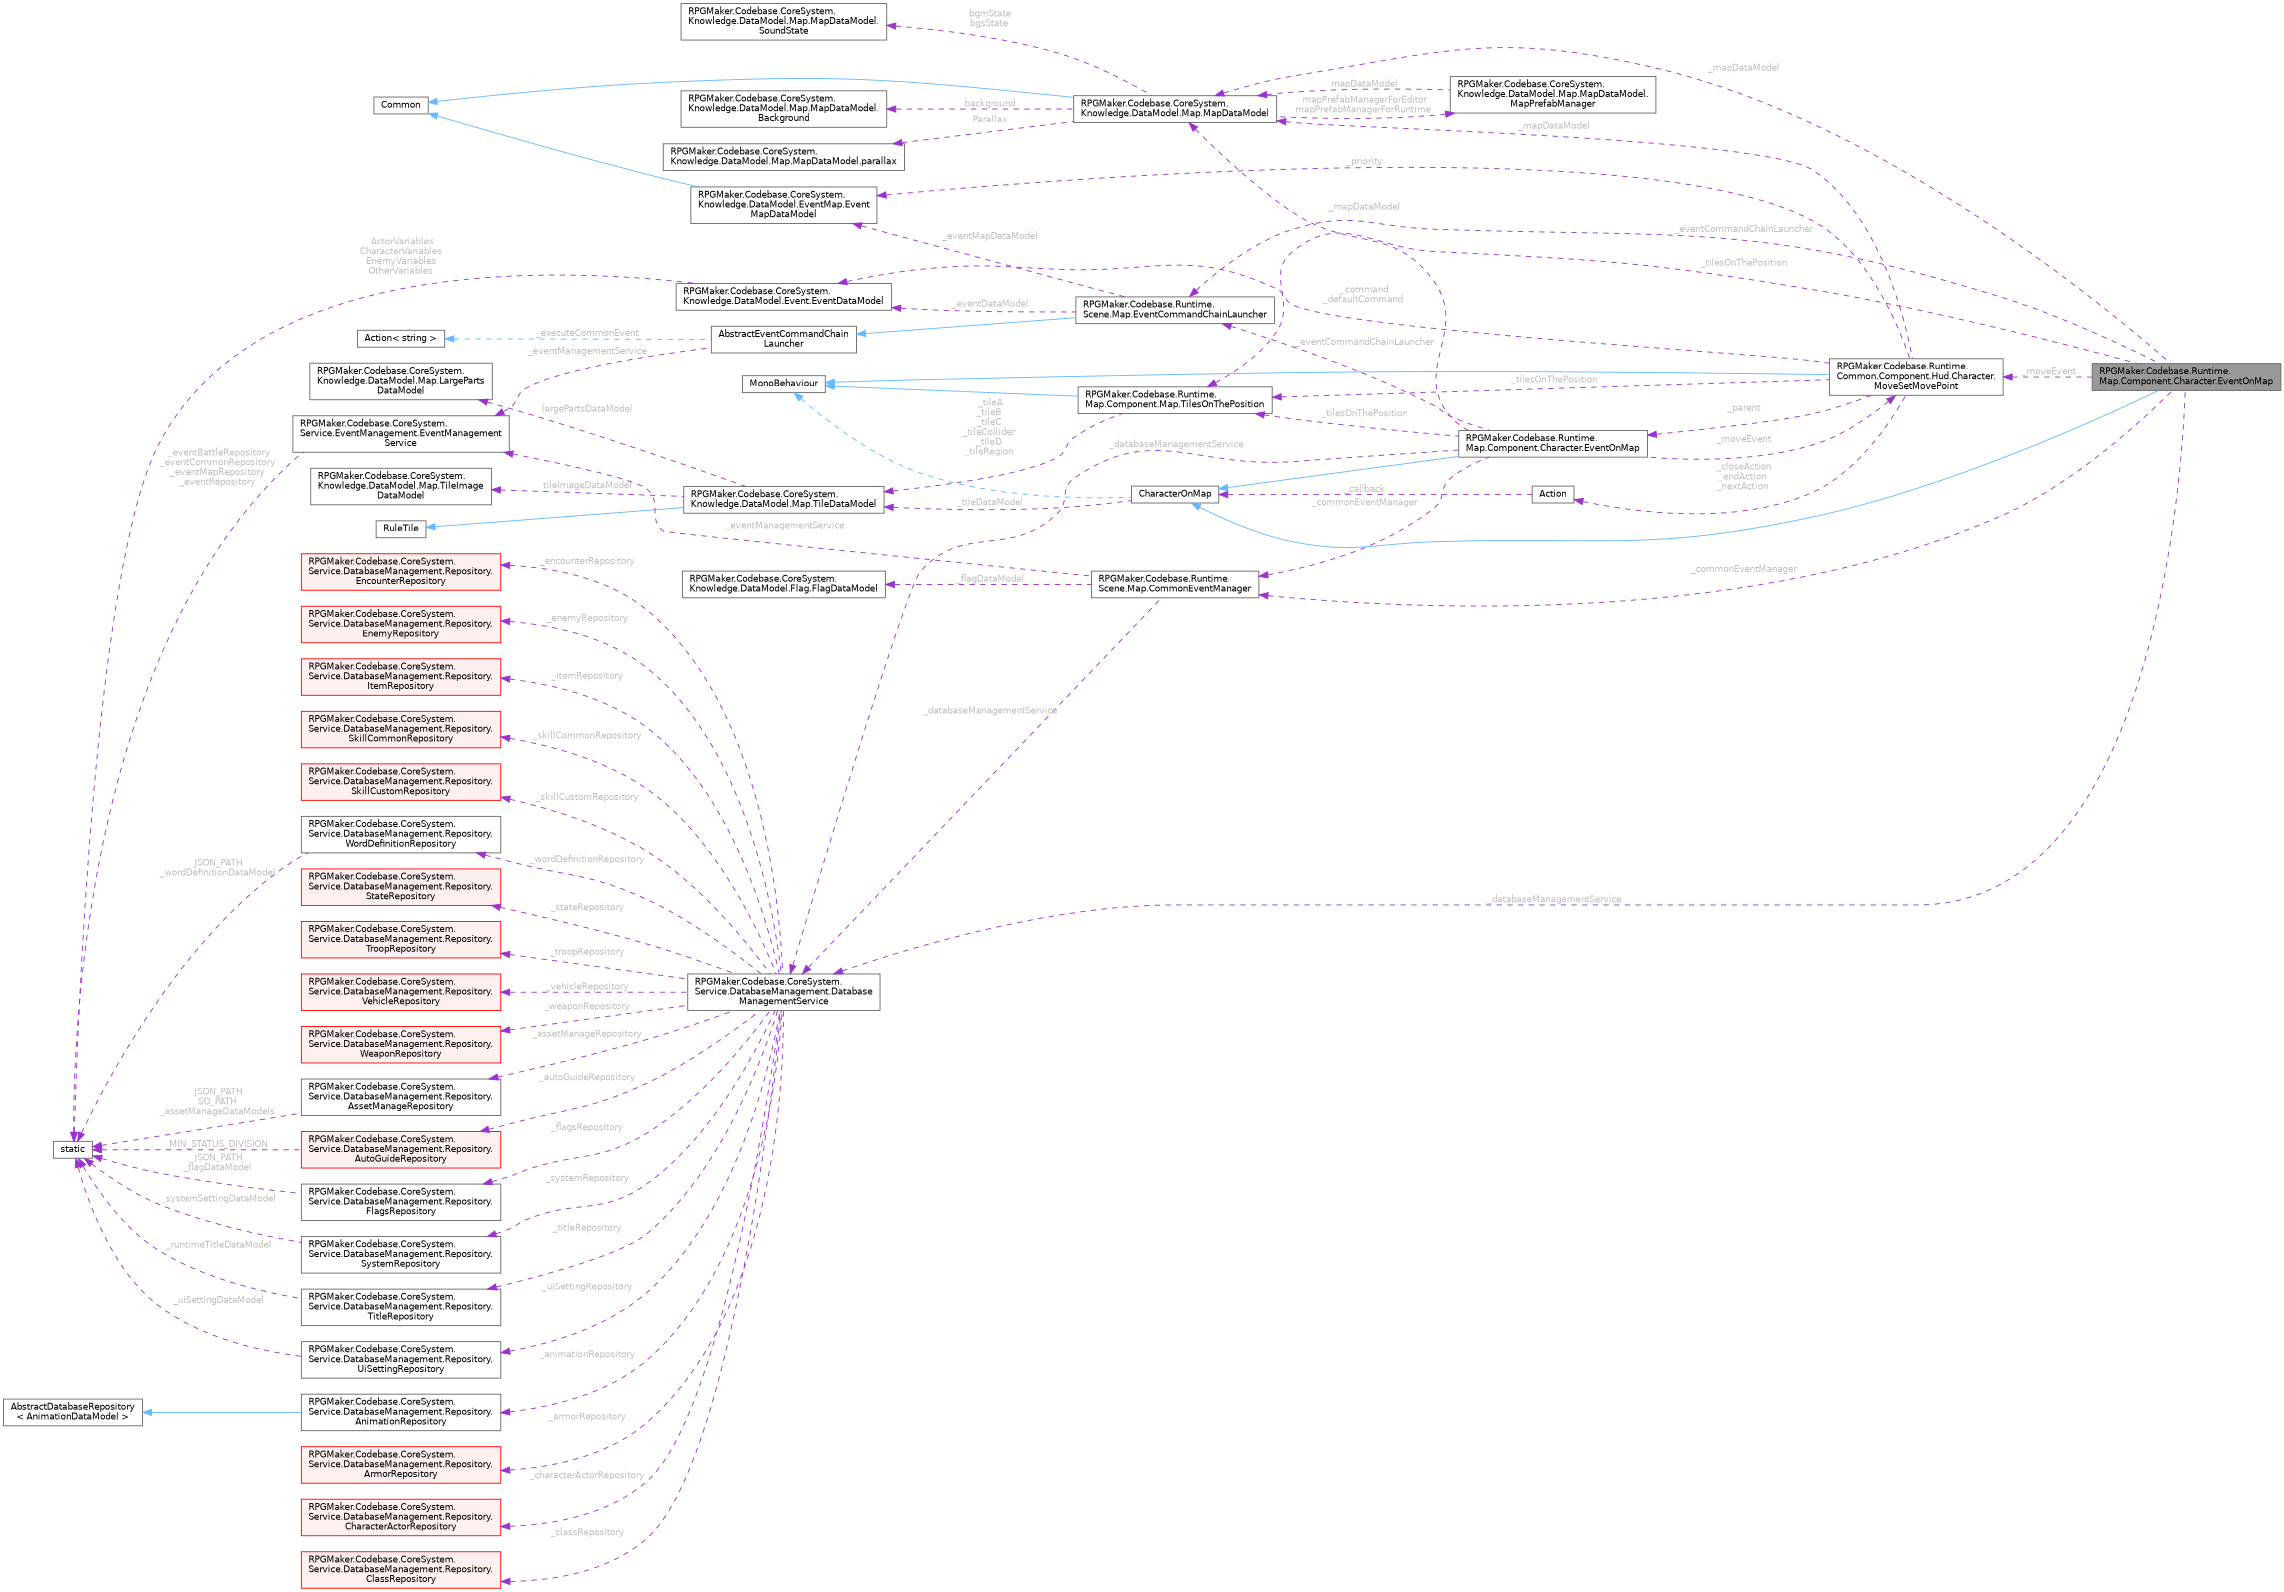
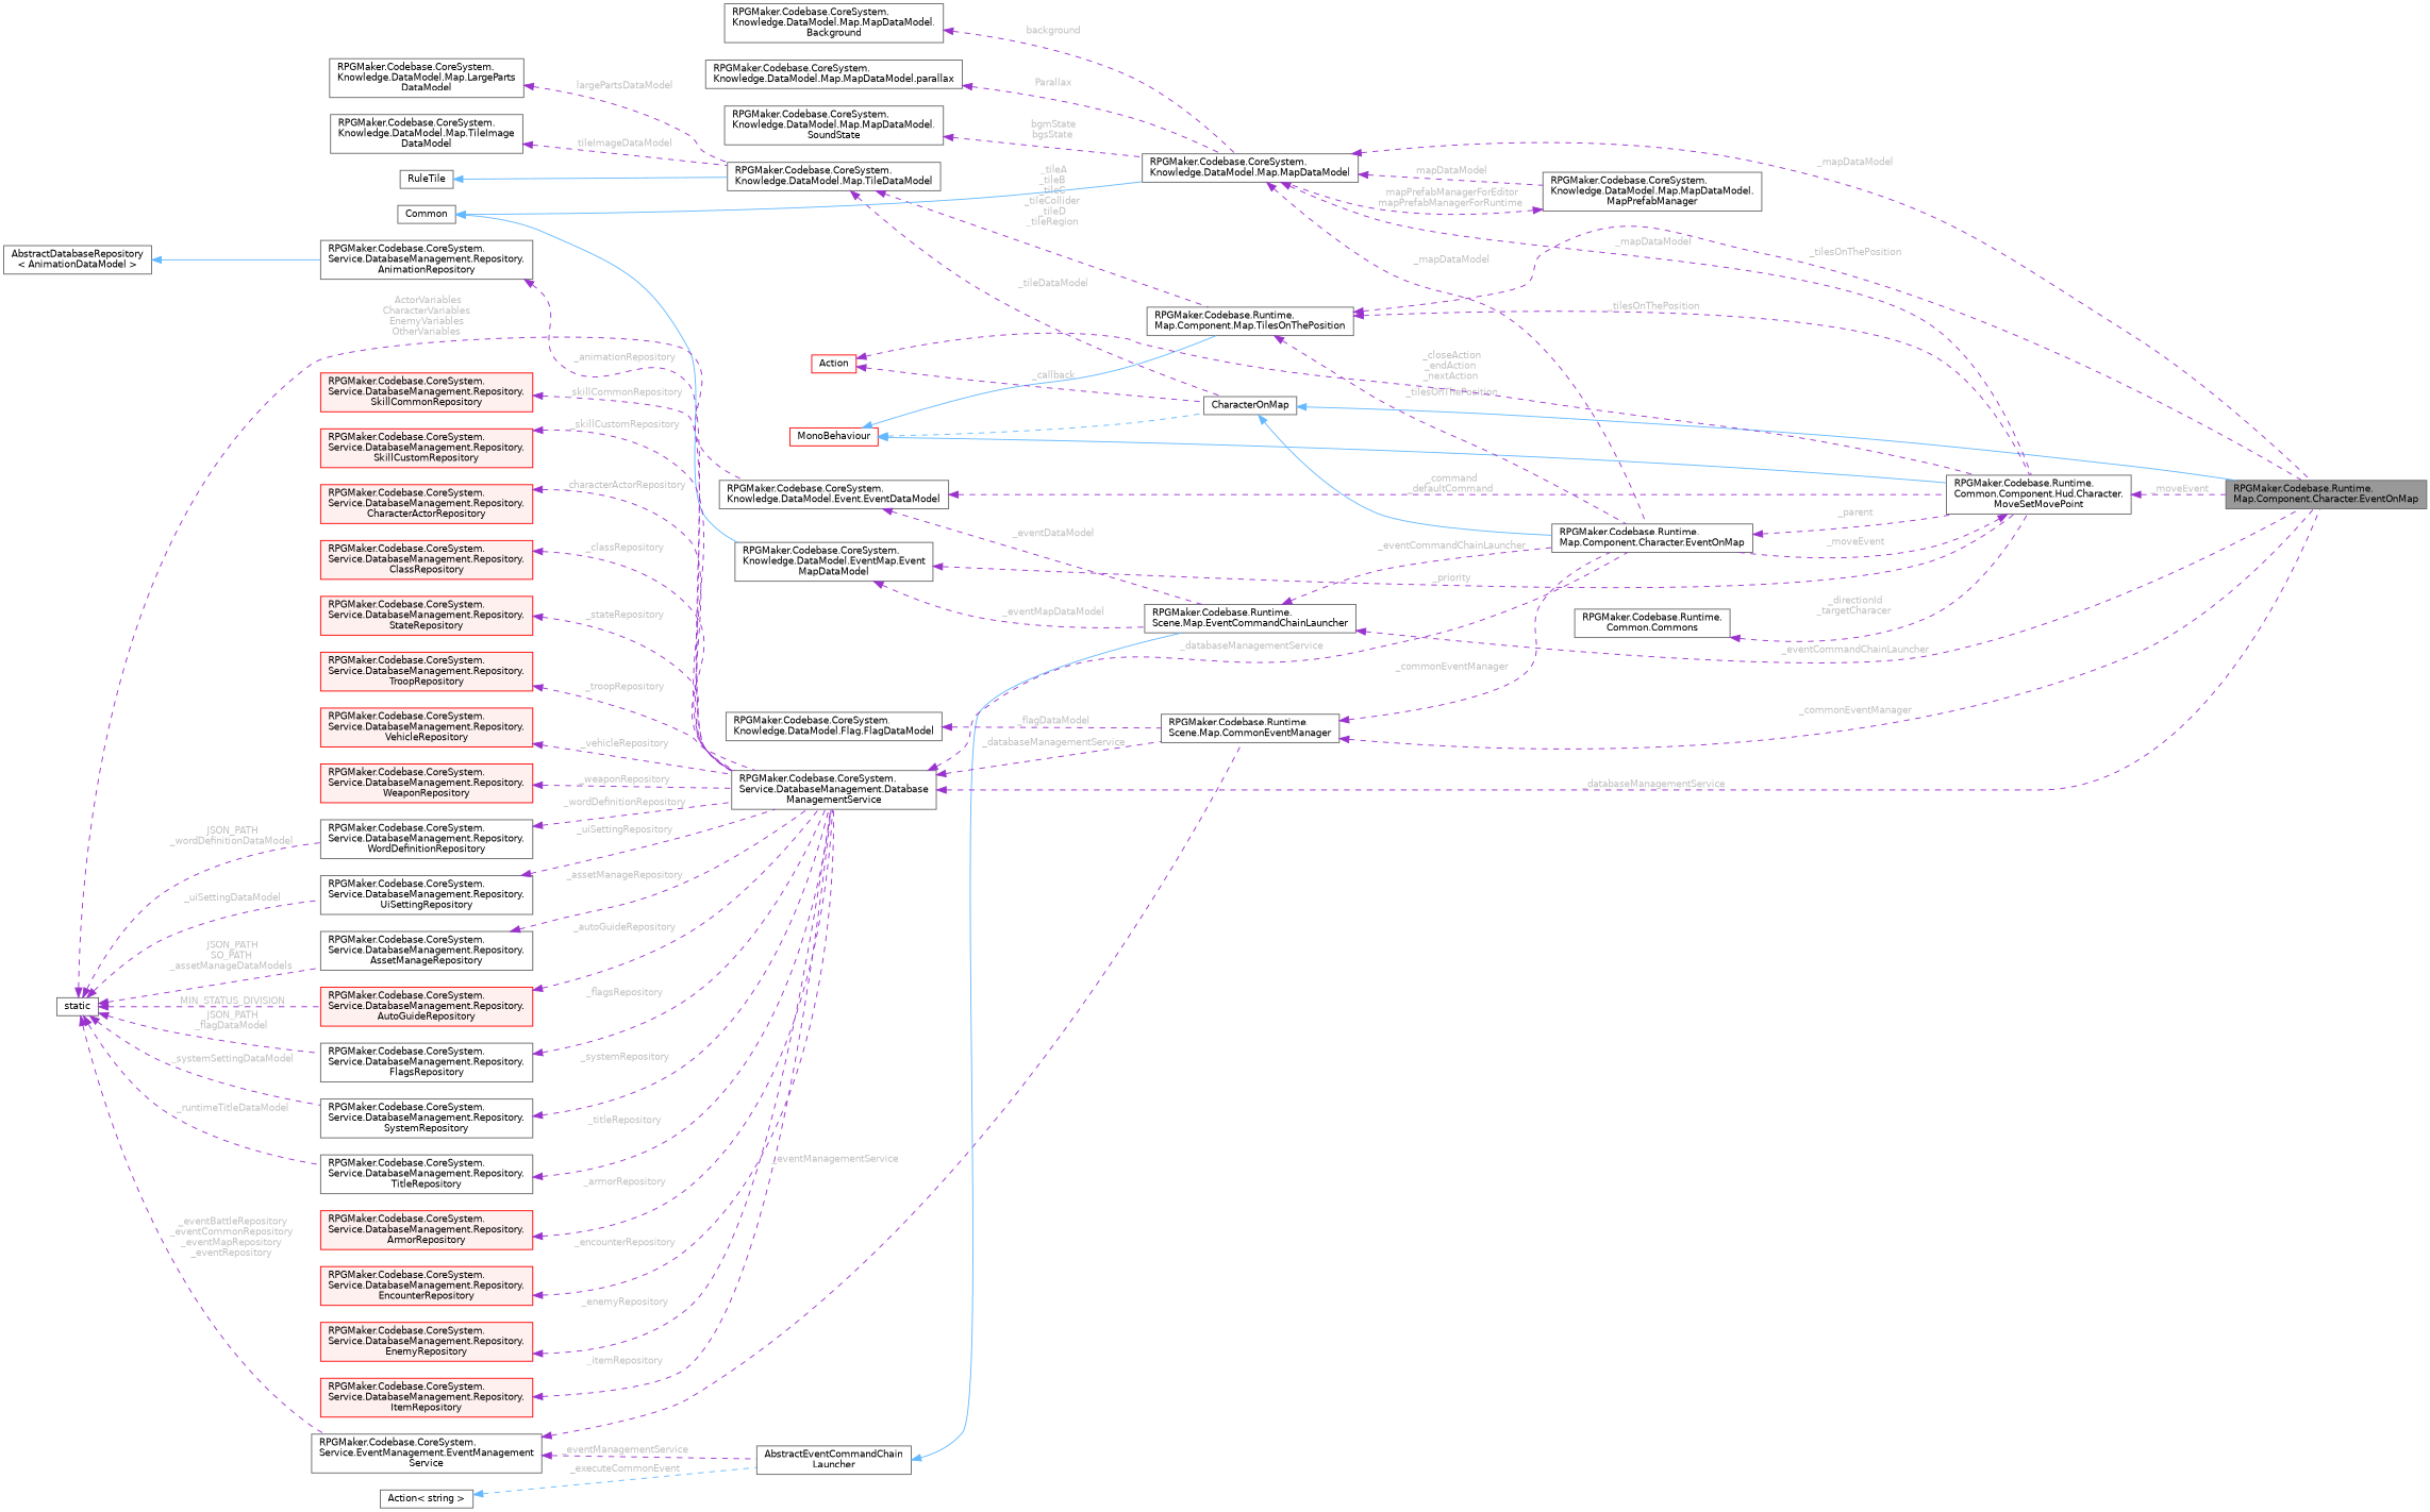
  digraph {
    rankdir=LR
    node [color=gray40 fillcolor=white fontname=Helvetica fontsize=10 shape=box style=filled]
    edge [color=darkorchid3 dir=back fontname=Helvetica fontsize=10 labelfontname=Helvetica labelfontsize=10 style=dashed fontcolor=grey]
    n1 [fillcolor=grey60 fontcolor=black height=0.2 label="RPGMaker.Codebase.Runtime.\lMap.Component.Character.EventOnMap" width=0.4]
    n2 [height=0.2 label=CharacterOnMap width=0.4]
    n3 [height=0.2 label="RPGMaker.Codebase.Runtime.\lMap.Component.Character.EventOnMap" width=0.4]
    n4 [height=0.2 label="RPGMaker.Codebase.Runtime.\lCommon.Component.Hud.Character.\lMoveSetMovePoint" width=0.4]
-   n5 [height=0.2 label=MonoBehaviour width=0.4]
+   n5 [color=red height=0.2 label=MonoBehaviour width=0.4]
    n6 [height=0.2 label="RPGMaker.Codebase.Runtime.\lMap.Component.Map.TilesOnThePosition" width=0.4]
-   n7 [height=0.2 label=Action width=0.4]
+   n7 [color=red height=0.2 label=Action width=0.4]
    n8 [height=0.2 label="RPGMaker.Codebase.CoreSystem.\lKnowledge.DataModel.Map.TileDataModel" width=0.4]
    n9 [height=0.2 label=RuleTile width=0.4]
    n10 [height=0.2 label="RPGMaker.Codebase.CoreSystem.\lKnowledge.DataModel.Map.LargeParts\lDataModel" width=0.4]
    n11 [height=0.2 label="RPGMaker.Codebase.CoreSystem.\lKnowledge.DataModel.Map.TileImage\lDataModel" width=0.4]
    n12 [height=0.2 label="RPGMaker.Codebase.CoreSystem.\lKnowledge.DataModel.Map.MapDataModel" width=0.4]
    n13 [height=0.2 label="RPGMaker.Codebase.CoreSystem.\lKnowledge.DataModel.Map.MapDataModel.\lMapPrefabManager" width=0.4]
    n14 [height=0.2 label=Common width=0.4]
    n15 [height=0.2 label="RPGMaker.Codebase.CoreSystem.\lKnowledge.DataModel.EventMap.Event\lMapDataModel" width=0.4]
    n16 [height=0.2 label="RPGMaker.Codebase.Runtime.\lScene.Map.EventCommandChainLauncher" width=0.4]
    n17 [height=0.2 label="RPGMaker.Codebase.CoreSystem.\lKnowledge.DataModel.Map.MapDataModel.\lBackground" width=0.4]
    n18 [height=0.2 label="RPGMaker.Codebase.CoreSystem.\lKnowledge.DataModel.Map.MapDataModel.parallax" width=0.4]
    n19 [height=0.2 label="RPGMaker.Codebase.CoreSystem.\lKnowledge.DataModel.Map.MapDataModel.\lSoundState" width=0.4]
    n20 [height=0.2 label="RPGMaker.Codebase.CoreSystem.\lKnowledge.DataModel.Event.EventDataModel" width=0.4]
    n21 [height=0.2 label=static width=0.4]
    n22 [height=0.2 label="RPGMaker.Codebase.CoreSystem.\lService.EventManagement.EventManagement\lService" width=0.4]
    n23 [height=0.2 label="RPGMaker.Codebase.CoreSystem.\lService.DatabaseManagement.Repository.\lAssetManageRepository" width=0.4]
    n24 [color=red fillcolor="#FFF0F0" height=0.2 label="RPGMaker.Codebase.CoreSystem.\lService.DatabaseManagement.Repository.\lAutoGuideRepository" width=0.4]
    n25 [height=0.2 label="RPGMaker.Codebase.CoreSystem.\lService.DatabaseManagement.Repository.\lFlagsRepository" width=0.4]
    n26 [height=0.2 label="RPGMaker.Codebase.CoreSystem.\lService.DatabaseManagement.Repository.\lSystemRepository" width=0.4]
    n27 [height=0.2 label="RPGMaker.Codebase.CoreSystem.\lService.DatabaseManagement.Repository.\lTitleRepository" width=0.4]
    n28 [height=0.2 label="RPGMaker.Codebase.CoreSystem.\lService.DatabaseManagement.Repository.\lUiSettingRepository" width=0.4]
    n29 [height=0.2 label="RPGMaker.Codebase.CoreSystem.\lService.DatabaseManagement.Repository.\lWordDefinitionRepository" width=0.4]
    n30 [height=0.2 label="AbstractEventCommandChain\lLauncher" width=0.4]
    n31 [height=0.2 label="RPGMaker.Codebase.Runtime.\lScene.Map.CommonEventManager" width=0.4]
    n32 [height=0.2 label="RPGMaker.Codebase.CoreSystem.\lService.DatabaseManagement.Database\lManagementService" width=0.4]
+   n33 [height=0.2 label="RPGMaker.Codebase.Runtime.\lCommon.Commons" width=0.4]
    n34 [height=0.2 label="Action\< string \>" width=0.4]
    n35 [height=0.2 label="RPGMaker.Codebase.CoreSystem.\lService.DatabaseManagement.Repository.\lAnimationRepository" width=0.4]
    n36 [height=0.2 label="AbstractDatabaseRepository\l\< AnimationDataModel \>" width=0.4]
    n37 [color=red fillcolor="#FFF0F0" height=0.2 label="RPGMaker.Codebase.CoreSystem.\lService.DatabaseManagement.Repository.\lArmorRepository" width=0.4]
    n38 [color=red fillcolor="#FFF0F0" height=0.2 label="RPGMaker.Codebase.CoreSystem.\lService.DatabaseManagement.Repository.\lCharacterActorRepository" width=0.4]
    n39 [color=red fillcolor="#FFF0F0" height=0.2 label="RPGMaker.Codebase.CoreSystem.\lService.DatabaseManagement.Repository.\lClassRepository" width=0.4]
    n40 [color=red fillcolor="#FFF0F0" height=0.2 label="RPGMaker.Codebase.CoreSystem.\lService.DatabaseManagement.Repository.\lEncounterRepository" width=0.4]
    n41 [color=red fillcolor="#FFF0F0" height=0.2 label="RPGMaker.Codebase.CoreSystem.\lService.DatabaseManagement.Repository.\lEnemyRepository" width=0.4]
    n42 [color=red fillcolor="#FFF0F0" height=0.2 label="RPGMaker.Codebase.CoreSystem.\lService.DatabaseManagement.Repository.\lItemRepository" width=0.4]
    n43 [color=red fillcolor="#FFF0F0" height=0.2 label="RPGMaker.Codebase.CoreSystem.\lService.DatabaseManagement.Repository.\lSkillCommonRepository" width=0.4]
    n44 [color=red fillcolor="#FFF0F0" height=0.2 label="RPGMaker.Codebase.CoreSystem.\lService.DatabaseManagement.Repository.\lSkillCustomRepository" width=0.4]
    n45 [color=red fillcolor="#FFF0F0" height=0.2 label="RPGMaker.Codebase.CoreSystem.\lService.DatabaseManagement.Repository.\lStateRepository" width=0.4]
    n46 [color=red fillcolor="#FFF0F0" height=0.2 label="RPGMaker.Codebase.CoreSystem.\lService.DatabaseManagement.Repository.\lTroopRepository" width=0.4]
    n47 [color=red fillcolor="#FFF0F0" height=0.2 label="RPGMaker.Codebase.CoreSystem.\lService.DatabaseManagement.Repository.\lVehicleRepository" width=0.4]
    n48 [color=red fillcolor="#FFF0F0" height=0.2 label="RPGMaker.Codebase.CoreSystem.\lService.DatabaseManagement.Repository.\lWeaponRepository" width=0.4]
    n49 [height=0.2 label="RPGMaker.Codebase.CoreSystem.\lKnowledge.DataModel.Flag.FlagDataModel" width=0.4]
    n2 -> n1 [color=steelblue1 style=solid fontcolor=""]
    n2 -> n3 [color=steelblue1 style=solid fontcolor=""]
    n3 -> n4 [label=" _parent"]
    n4 -> n1 [label=" _moveEvent"]
    n4 -> n3 [label=" _moveEvent"]
    n5 -> n2 [color=steelblue1 fontcolor=""]
    n5 -> n4 [color=steelblue1 style=solid fontcolor=""]
    n5 -> n6 [color=steelblue1 style=solid fontcolor=""]
    n6 -> n1 [label=" _tilesOnThePosition"]
    n6 -> n3 [label=" _tilesOnThePosition"]
    n6 -> n4 [label=" _tilesOnThePosition"]
-   n2 -> n7 [label=" _callback"]
+   n7 -> n2 [label=" _callback"]
    n7 -> n4 [label=" _closeAction\n_endAction\n_nextAction"]
    n8 -> n2 [label=" _tileDataModel"]
    n8 -> n6 [label=" _tileA\n_tileB\n_tileC\n_tileCollider\n_tileD\n_tileRegion"]
    n9 -> n8 [color=steelblue1 style=solid fontcolor=""]
    n10 -> n8 [label=" largePartsDataModel"]
    n11 -> n8 [label=" tileImageDataModel"]
    n12 -> n1 [label=" _mapDataModel"]
    n12 -> n3 [label=" _mapDataModel"]
    n12 -> n4 [label=" _mapDataModel"]
    n12 -> n13 [label=" mapDataModel"]
    n13 -> n12 [label=" mapPrefabManagerForEditor\nmapPrefabManagerForRuntime"]
    n14 -> n12 [color=steelblue1 style=solid fontcolor=""]
    n14 -> n15 [color=steelblue1 style=solid fontcolor=""]
    n15 -> n4 [label=" _priority"]
    n15 -> n16 [label=" _eventMapDataModel"]
    n16 -> n1 [label=" _eventCommandChainLauncher"]
    n16 -> n3 [label=" _eventCommandChainLauncher"]
    n17 -> n12 [label=" background"]
    n18 -> n12 [label=" Parallax"]
    n19 -> n12 [label=" bgmState\nbgsState"]
    n20 -> n4 [label=" _command\n_defaultCommand"]
    n20 -> n16 [label=" _eventDataModel"]
    n21 -> n20 [label=" ActorVariables\nCharacterVariables\nEnemyVariables\nOtherVariables"]
    n21 -> n22 [label=" _eventBattleRepository\n_eventCommonRepository\n_eventMapRepository\n_eventRepository"]
    n21 -> n23 [label=" JSON_PATH\nSO_PATH\n_assetManageDataModels"]
    n21 -> n24 [label=" MIN_STATUS_DIVISION"]
    n21 -> n25 [label=" JSON_PATH\n_flagDataModel"]
    n21 -> n26 [label=" _systemSettingDataModel"]
    n21 -> n27 [label=" _runtimeTitleDataModel"]
    n21 -> n28 [label=" _uiSettingDataModel"]
    n21 -> n29 [label=" JSON_PATH\n_wordDefinitionDataModel"]
    n22 -> n30 [label=" _eventManagementService"]
    n22 -> n31 [label=" _eventManagementService"]
    n23 -> n32 [label=" _assetManageRepository"]
    n24 -> n32 [label=" _autoGuideRepository"]
    n25 -> n32 [label=" _flagsRepository"]
    n26 -> n32 [label=" _systemRepository"]
    n27 -> n32 [label=" _titleRepository"]
    n28 -> n32 [label=" _uiSettingRepository"]
    n29 -> n32 [label=" _wordDefinitionRepository"]
    n30 -> n16 [color=steelblue1 style=solid fontcolor=""]
    n31 -> n1 [label=" _commonEventManager"]
    n31 -> n3 [label=" _commonEventManager"]
    n32 -> n1 [label=" _databaseManagementService"]
    n32 -> n3 [label=" _databaseManagementService"]
    n32 -> n31 [label=" _databaseManagementService"]
+   n33 -> n4 [label=" _directionId\n_targetCharacer"]
    n34 -> n30 [color=steelblue1 label=" _executeCommonEvent"]
    n35 -> n32 [label=" _animationRepository"]
    n36 -> n35 [color=steelblue1 style=solid fontcolor=""]
    n37 -> n32 [label=" _armorRepository"]
    n38 -> n32 [label=" _characterActorRepository"]
    n39 -> n32 [label=" _classRepository"]
    n40 -> n32 [label=" _encounterRepository"]
    n41 -> n32 [label=" _enemyRepository"]
    n42 -> n32 [label=" _itemRepository"]
    n43 -> n32 [label=" _skillCommonRepository"]
    n44 -> n32 [label=" _skillCustomRepository"]
    n45 -> n32 [label=" _stateRepository"]
    n46 -> n32 [label=" _troopRepository"]
    n47 -> n32 [label=" _vehicleRepository"]
    n48 -> n32 [label=" _weaponRepository"]
    n49 -> n31 [label=" _flagDataModel"]
  }
